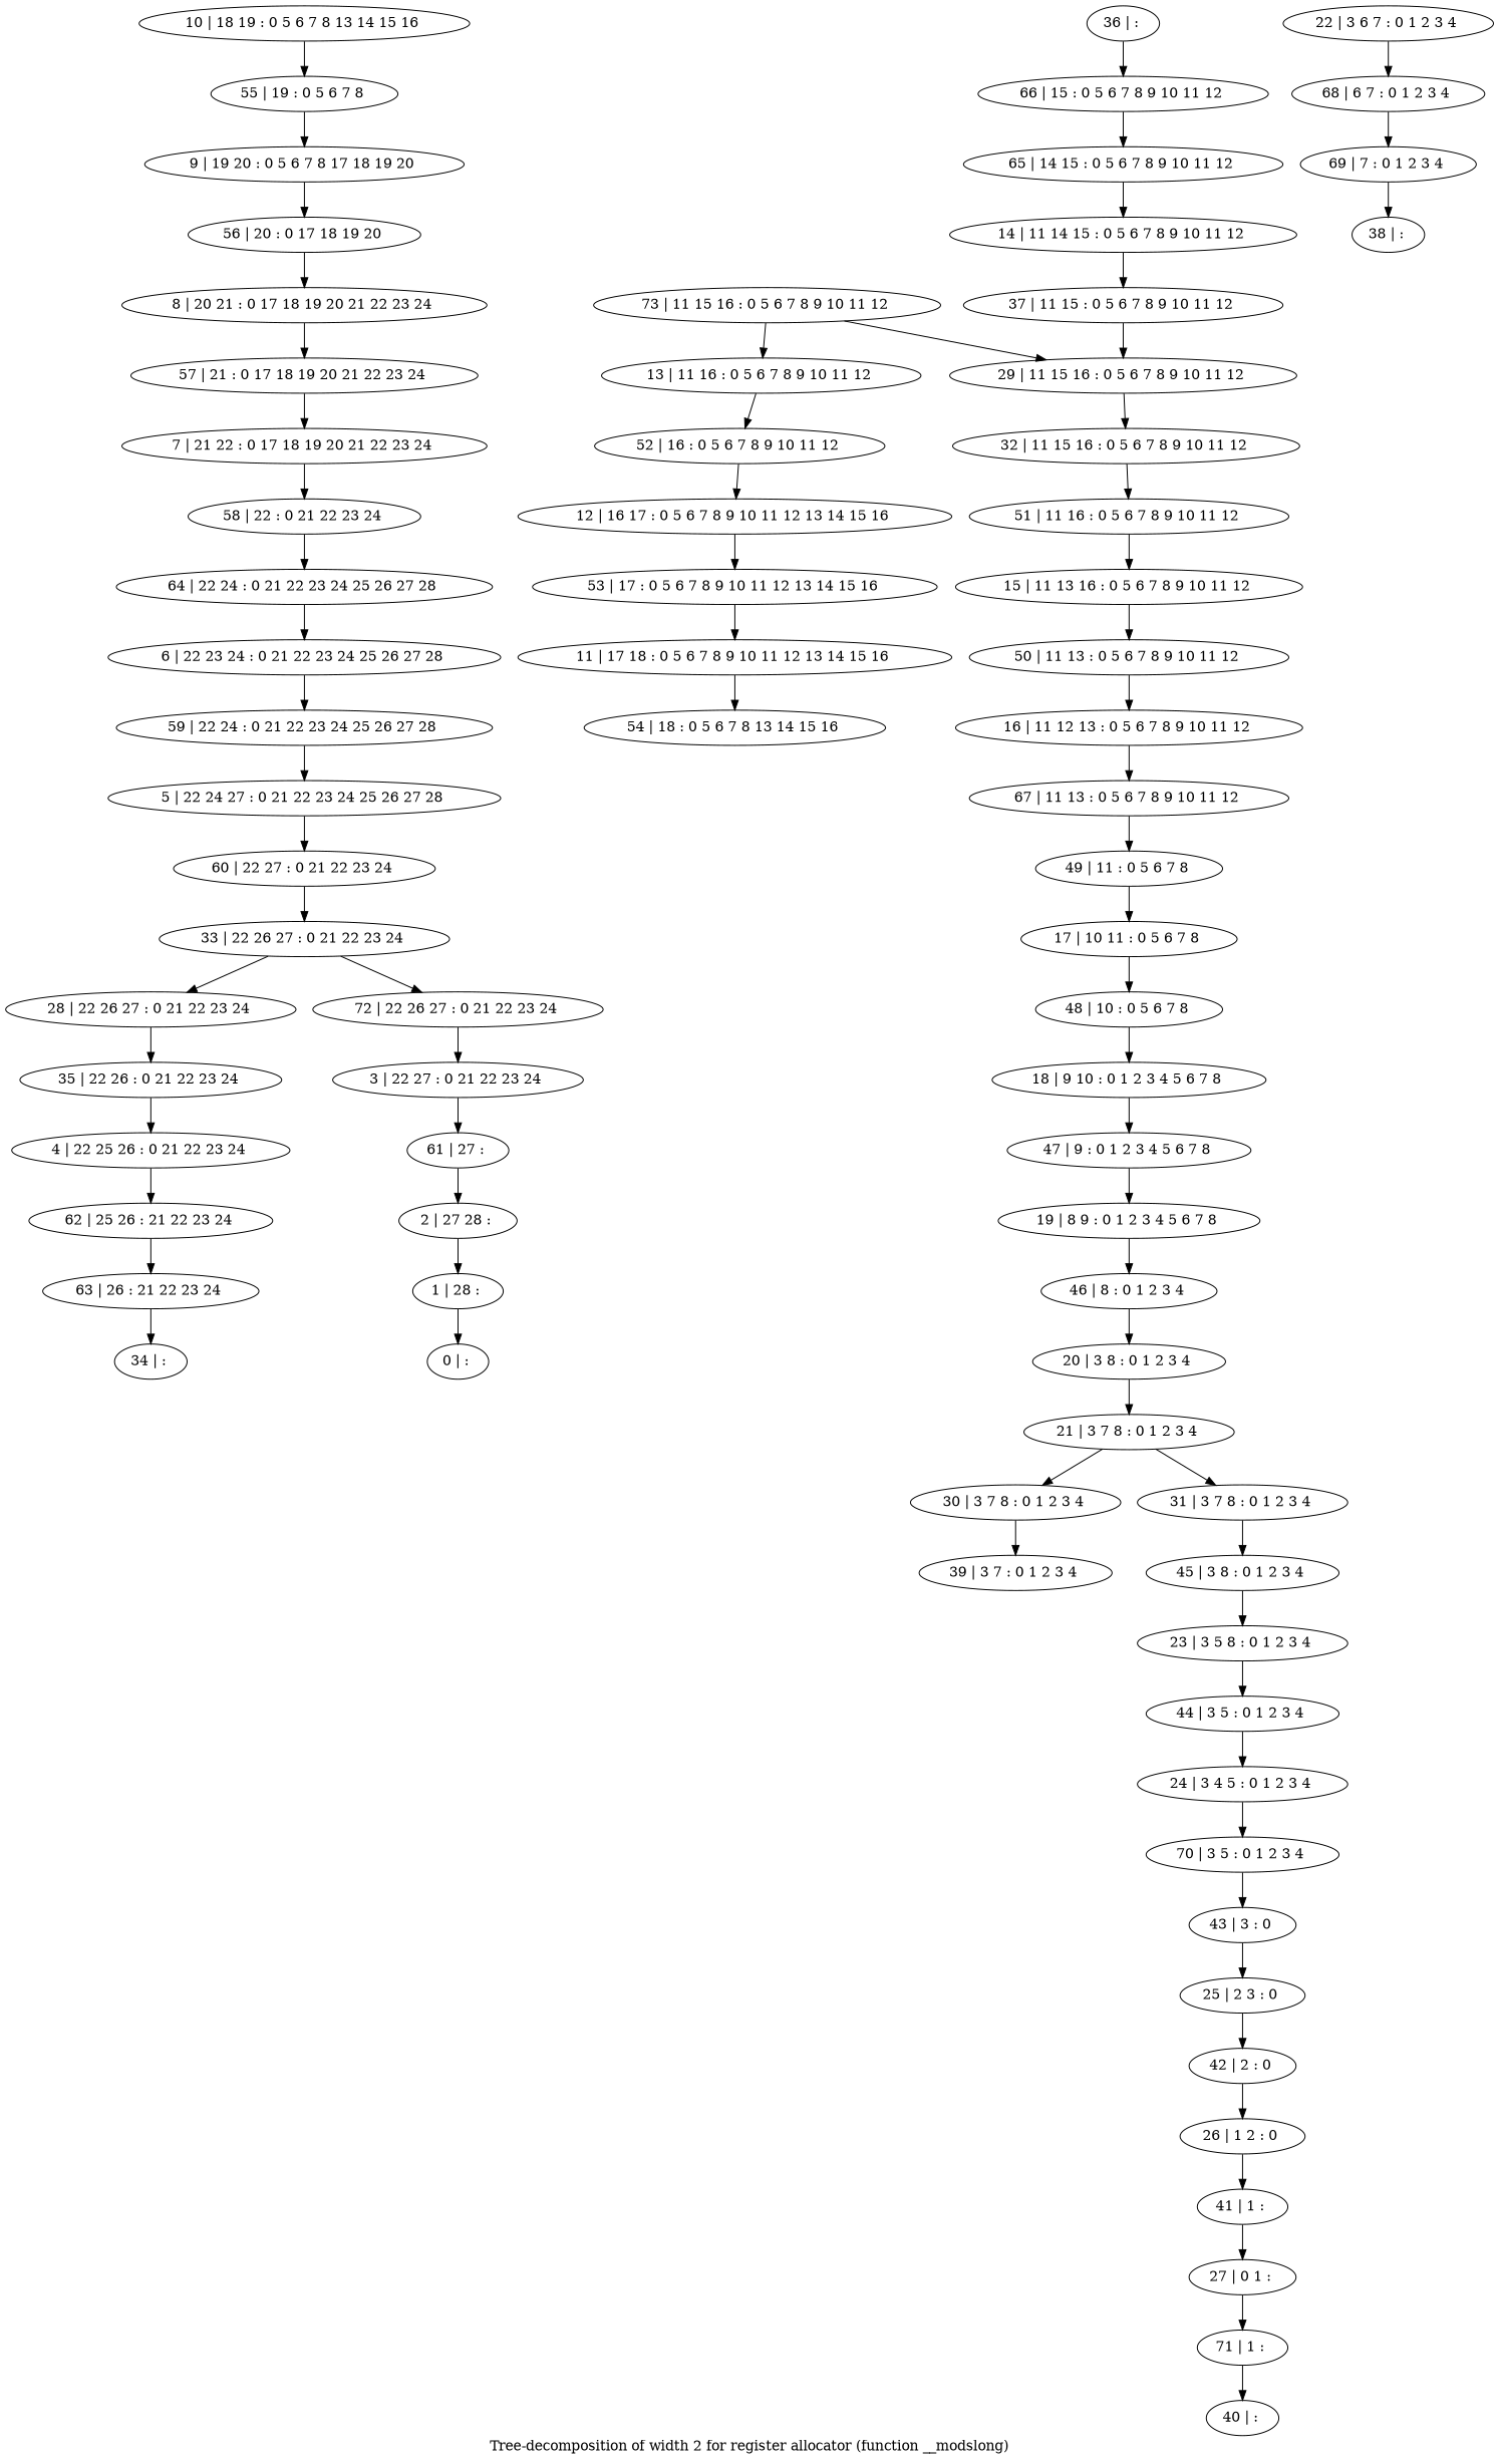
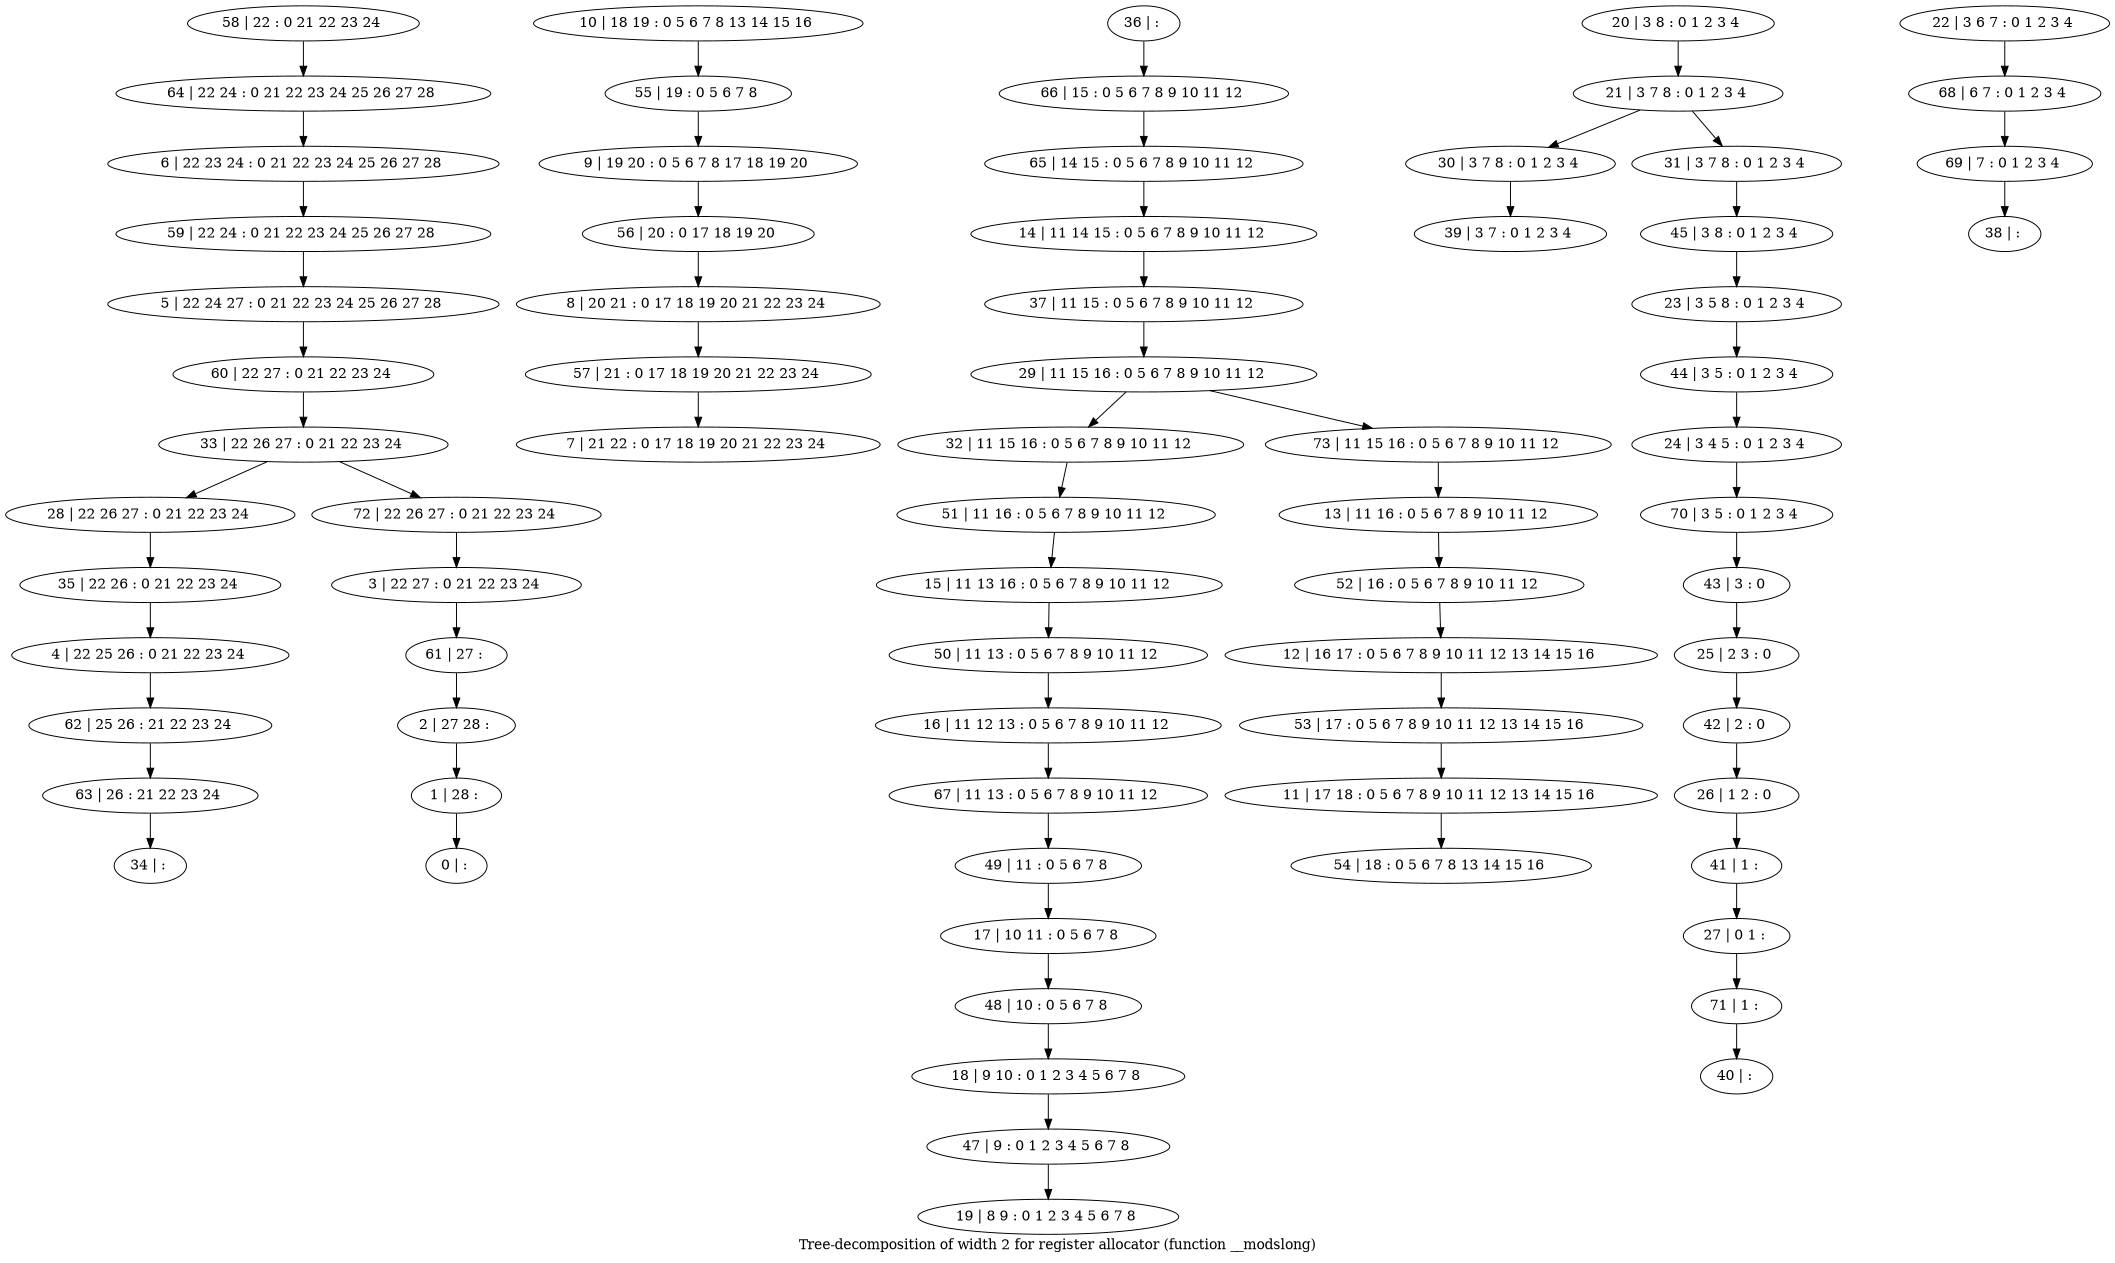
  digraph {
    label="Tree-decomposition of width 2 for register allocator (function __modslong)"
    n1 [label="0 | : "]
    n2 [label="1 | 28 : "]
    n3 [label="2 | 27 28 : "]
    n4 [label="3 | 22 27 : 0 21 22 23 24 "]
    n5 [label="61 | 27 : "]
    n6 [label="4 | 22 25 26 : 0 21 22 23 24 "]
    n7 [label="62 | 25 26 : 21 22 23 24 "]
    n8 [label="63 | 26 : 21 22 23 24 "]
    n9 [label="5 | 22 24 27 : 0 21 22 23 24 25 26 27 28 "]
    n10 [label="60 | 22 27 : 0 21 22 23 24 "]
    n11 [label="33 | 22 26 27 : 0 21 22 23 24 "]
    n12 [label="6 | 22 23 24 : 0 21 22 23 24 25 26 27 28 "]
    n13 [label="59 | 22 24 : 0 21 22 23 24 25 26 27 28 "]
    n14 [label="7 | 21 22 : 0 17 18 19 20 21 22 23 24 "]
    n15 [label="58 | 22 : 0 21 22 23 24 "]
    n16 [label="64 | 22 24 : 0 21 22 23 24 25 26 27 28 "]
    n17 [label="8 | 20 21 : 0 17 18 19 20 21 22 23 24 "]
    n18 [label="57 | 21 : 0 17 18 19 20 21 22 23 24 "]
    n19 [label="9 | 19 20 : 0 5 6 7 8 17 18 19 20 "]
    n20 [label="56 | 20 : 0 17 18 19 20 "]
    n21 [label="10 | 18 19 : 0 5 6 7 8 13 14 15 16 "]
    n22 [label="55 | 19 : 0 5 6 7 8 "]
    n23 [label="11 | 17 18 : 0 5 6 7 8 9 10 11 12 13 14 15 16 "]
    n24 [label="54 | 18 : 0 5 6 7 8 13 14 15 16 "]
    n25 [label="12 | 16 17 : 0 5 6 7 8 9 10 11 12 13 14 15 16 "]
    n26 [label="53 | 17 : 0 5 6 7 8 9 10 11 12 13 14 15 16 "]
    n27 [label="13 | 11 16 : 0 5 6 7 8 9 10 11 12 "]
    n28 [label="52 | 16 : 0 5 6 7 8 9 10 11 12 "]
    n29 [label="14 | 11 14 15 : 0 5 6 7 8 9 10 11 12 "]
    n30 [label="37 | 11 15 : 0 5 6 7 8 9 10 11 12 "]
    n31 [label="29 | 11 15 16 : 0 5 6 7 8 9 10 11 12 "]
    n32 [label="15 | 11 13 16 : 0 5 6 7 8 9 10 11 12 "]
    n33 [label="50 | 11 13 : 0 5 6 7 8 9 10 11 12 "]
    n34 [label="16 | 11 12 13 : 0 5 6 7 8 9 10 11 12 "]
    n35 [label="67 | 11 13 : 0 5 6 7 8 9 10 11 12 "]
    n36 [label="49 | 11 : 0 5 6 7 8 "]
    n37 [label="17 | 10 11 : 0 5 6 7 8 "]
    n38 [label="48 | 10 : 0 5 6 7 8 "]
    n39 [label="18 | 9 10 : 0 1 2 3 4 5 6 7 8 "]
    n40 [label="47 | 9 : 0 1 2 3 4 5 6 7 8 "]
    n41 [label="19 | 8 9 : 0 1 2 3 4 5 6 7 8 "]
-   n42 [label="46 | 8 : 0 1 2 3 4 "]
    n43 [label="20 | 3 8 : 0 1 2 3 4 "]
    n44 [label="21 | 3 7 8 : 0 1 2 3 4 "]
    n45 [label="30 | 3 7 8 : 0 1 2 3 4 "]
    n46 [label="31 | 3 7 8 : 0 1 2 3 4 "]
    n47 [label="39 | 3 7 : 0 1 2 3 4 "]
    n48 [label="45 | 3 8 : 0 1 2 3 4 "]
    n49 [label="22 | 3 6 7 : 0 1 2 3 4 "]
    n50 [label="68 | 6 7 : 0 1 2 3 4 "]
    n51 [label="69 | 7 : 0 1 2 3 4 "]
    n52 [label="23 | 3 5 8 : 0 1 2 3 4 "]
    n53 [label="44 | 3 5 : 0 1 2 3 4 "]
    n54 [label="24 | 3 4 5 : 0 1 2 3 4 "]
    n55 [label="70 | 3 5 : 0 1 2 3 4 "]
    n56 [label="43 | 3 : 0 "]
    n57 [label="25 | 2 3 : 0 "]
    n58 [label="42 | 2 : 0 "]
    n59 [label="26 | 1 2 : 0 "]
    n60 [label="41 | 1 : "]
    n61 [label="27 | 0 1 : "]
    n62 [label="71 | 1 : "]
    n63 [label="40 | : "]
    n64 [label="28 | 22 26 27 : 0 21 22 23 24 "]
    n65 [label="35 | 22 26 : 0 21 22 23 24 "]
    n66 [label="32 | 11 15 16 : 0 5 6 7 8 9 10 11 12 "]
    n67 [label="73 | 11 15 16 : 0 5 6 7 8 9 10 11 12 "]
    n68 [label="51 | 11 16 : 0 5 6 7 8 9 10 11 12 "]
    n69 [label="72 | 22 26 27 : 0 21 22 23 24 "]
    n70 [label="34 | : "]
    n71 [label="36 | : "]
    n72 [label="66 | 15 : 0 5 6 7 8 9 10 11 12 "]
    n73 [label="65 | 14 15 : 0 5 6 7 8 9 10 11 12 "]
    n74 [label="38 | : "]
    n2 -> n1
    n3 -> n2
    n4 -> n5
    n5 -> n3
    n6 -> n7
    n7 -> n8
    n8 -> n70
    n9 -> n10
    n10 -> n11
    n11 -> n64
    n11 -> n69
    n12 -> n13
    n13 -> n9
-   n14 -> n15
    n15 -> n16
    n16 -> n12
    n17 -> n18
    n18 -> n14
    n19 -> n20
    n20 -> n17
    n21 -> n22
    n22 -> n19
    n23 -> n24
    n25 -> n26
    n26 -> n23
    n27 -> n28
    n28 -> n25
    n29 -> n30
    n30 -> n31
    n31 -> n66
-   n67 -> n31
+   n31 -> n67
    n32 -> n33
    n33 -> n34
    n34 -> n35
    n35 -> n36
    n36 -> n37
    n37 -> n38
    n38 -> n39
    n39 -> n40
    n40 -> n41
-   n41 -> n42
-   n42 -> n43
    n43 -> n44
    n44 -> n45
    n44 -> n46
    n45 -> n47
    n46 -> n48
    n48 -> n52
    n49 -> n50
    n50 -> n51
    n51 -> n74
    n52 -> n53
    n53 -> n54
    n54 -> n55
    n55 -> n56
    n56 -> n57
    n57 -> n58
    n58 -> n59
    n59 -> n60
    n60 -> n61
    n61 -> n62
    n62 -> n63
    n64 -> n65
    n65 -> n6
    n66 -> n68
    n67 -> n27
    n68 -> n32
    n69 -> n4
    n71 -> n72
    n72 -> n73
    n73 -> n29
  }
